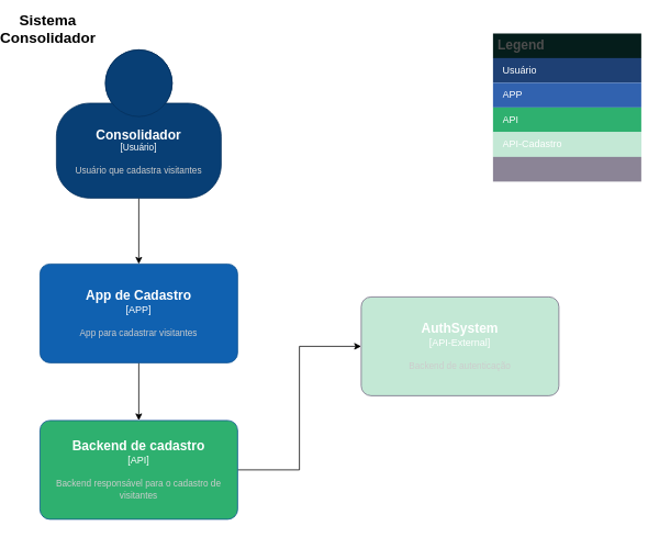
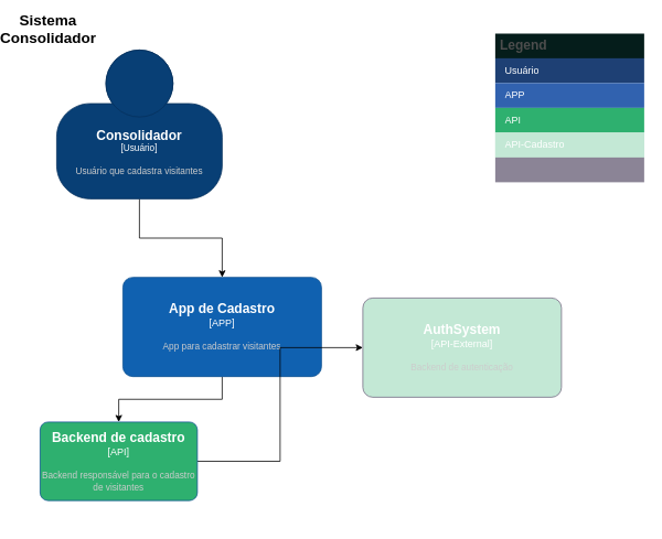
  <mxCell id="0" />
  <mxCell id="1" parent="0" />
  <mxCell id="2" style="edgeStyle=orthogonalEdgeStyle;rounded=0;orthogonalLoop=1;jettySize=auto;html=1;" parent="1" source="3" target="16" edge="1"><mxGeometry relative="1" as="geometry" /></mxCell>
  <mxCell id="3" value="&lt;font style=&quot;font-size: 16px&quot;&gt;&lt;b&gt;Consolidador&lt;/b&gt;&lt;/font&gt;&lt;div&gt;[Usuário]&lt;/div&gt;&lt;br&gt;&lt;div&gt;&lt;font style=&quot;font-size: 11px&quot;&gt;&lt;font color=&quot;#cccccc&quot;&gt;Usuário que cadastra visitantes&lt;/font&gt;&lt;/div&gt;" style="html=1;fontSize=11;dashed=0;whiteSpace=wrap;fillColor=#083F75;strokeColor=#06315C;fontColor=#ffffff;shape=mxgraph.c4.person2;align=center;metaEdit=1;points=[[0.5,0,0],[1,0.5,0],[1,0.75,0],[0.75,1,0],[0.5,1,0],[0.25,1,0],[0,0.75,0],[0,0.5,0]];resizable=0;" parent="1" vertex="1"><mxGeometry x="60" y="60" width="200" height="180" as="geometry" /></mxCell>
  <mxCell id="4" value="Legend" style="shape=table;startSize=30;container=1;collapsible=0;childLayout=tableLayout;fontSize=16;align=left;verticalAlign=top;fillColor=#051D1B;strokeColor=none;fontColor=#4D4D4D;fontStyle=1;spacingLeft=6;spacing=0;resizable=0;" parent="1" vertex="1"><mxGeometry x="590" y="40" width="180" height="180" as="geometry" /></mxCell>
  <mxCell id="5" value="" style="shape=tableRow;horizontal=0;startSize=0;swimlaneHead=0;swimlaneBody=0;strokeColor=inherit;top=0;left=0;bottom=0;right=0;collapsible=0;dropTarget=0;fillColor=none;points=[[0,0.5],[1,0.5]];portConstraint=eastwest;fontSize=12;" parent="4" vertex="1"><mxGeometry y="30" width="180" height="30" as="geometry" /></mxCell>
  <mxCell id="6" value="Usuário" style="shape=partialRectangle;html=1;whiteSpace=wrap;connectable=0;strokeColor=inherit;overflow=hidden;fillColor=#1E4074;top=0;left=0;bottom=0;right=0;pointerEvents=1;fontSize=12;align=left;fontColor=#FFFFFF;gradientColor=none;spacingLeft=10;spacingRight=4;" parent="5" vertex="1"><mxGeometry width="180" height="30" as="geometry"><mxRectangle width="180" height="30" as="alternateBounds" /></mxGeometry></mxCell>
  <mxCell id="7" value="" style="shape=tableRow;horizontal=0;startSize=0;swimlaneHead=0;swimlaneBody=0;strokeColor=inherit;top=0;left=0;bottom=0;right=0;collapsible=0;dropTarget=0;fillColor=none;points=[[0,0.5],[1,0.5]];portConstraint=eastwest;fontSize=12;" parent="4" vertex="1"><mxGeometry y="60" width="180" height="30" as="geometry" /></mxCell>
  <mxCell id="8" value="APP&lt;br&gt;" style="shape=partialRectangle;html=1;whiteSpace=wrap;connectable=0;strokeColor=inherit;overflow=hidden;fillColor=#3162AF;top=0;left=0;bottom=0;right=0;pointerEvents=1;fontSize=12;align=left;fontColor=#FFFFFF;gradientColor=none;spacingLeft=10;spacingRight=4;" parent="7" vertex="1"><mxGeometry width="180" height="30" as="geometry"><mxRectangle width="180" height="30" as="alternateBounds" /></mxGeometry></mxCell>
  <mxCell id="9" value="" style="shape=tableRow;horizontal=0;startSize=0;swimlaneHead=0;swimlaneBody=0;strokeColor=inherit;top=0;left=0;bottom=0;right=0;collapsible=0;dropTarget=0;fillColor=none;points=[[0,0.5],[1,0.5]];portConstraint=eastwest;fontSize=12;" parent="4" vertex="1"><mxGeometry y="90" width="180" height="30" as="geometry" /></mxCell>
  <mxCell id="10" value="API" style="shape=partialRectangle;html=1;whiteSpace=wrap;connectable=0;strokeColor=inherit;overflow=hidden;fillColor=#2EB06F;top=0;left=0;bottom=0;right=0;pointerEvents=1;fontSize=12;align=left;fontColor=#FFFFFF;gradientColor=none;spacingLeft=10;spacingRight=4;" parent="9" vertex="1"><mxGeometry width="180" height="30" as="geometry"><mxRectangle width="180" height="30" as="alternateBounds" /></mxGeometry></mxCell>
  <mxCell id="11" value="" style="shape=tableRow;horizontal=0;startSize=0;swimlaneHead=0;swimlaneBody=0;strokeColor=inherit;top=0;left=0;bottom=0;right=0;collapsible=0;dropTarget=0;fillColor=#C3E8D5;points=[[0,0.5],[1,0.5]];portConstraint=eastwest;fontSize=12;" parent="4" vertex="1"><mxGeometry y="120" width="180" height="30" as="geometry" /></mxCell>
  <mxCell id="12" value="API-Cadastro" style="shape=partialRectangle;html=1;whiteSpace=wrap;connectable=0;strokeColor=inherit;overflow=hidden;fillColor=#C3E8D5;top=0;left=0;bottom=0;right=0;pointerEvents=1;fontSize=12;align=left;fontColor=#FFFFFF;gradientColor=none;spacingLeft=10;spacingRight=4;" parent="11" vertex="1"><mxGeometry width="180" height="30" as="geometry"><mxRectangle width="180" height="30" as="alternateBounds" /></mxGeometry></mxCell>
  <mxCell id="13" value="" style="shape=tableRow;horizontal=0;startSize=0;swimlaneHead=0;swimlaneBody=0;strokeColor=inherit;top=0;left=0;bottom=0;right=0;collapsible=0;dropTarget=0;fillColor=none;points=[[0,0.5],[1,0.5]];portConstraint=eastwest;fontSize=12;" parent="4" vertex="1"><mxGeometry y="150" width="180" height="30" as="geometry" /></mxCell>
  <mxCell id="14" value="" style="shape=partialRectangle;html=1;whiteSpace=wrap;connectable=0;strokeColor=inherit;overflow=hidden;fillColor=#8b8496;top=0;left=0;bottom=0;right=0;pointerEvents=1;fontSize=12;align=left;fontColor=#FFFFFF;gradientColor=none;spacingLeft=10;spacingRight=4;" parent="13" vertex="1"><mxGeometry width="180" height="30" as="geometry"><mxRectangle width="180" height="30" as="alternateBounds" /></mxGeometry></mxCell>
  <mxCell id="15" style="edgeStyle=orthogonalEdgeStyle;rounded=0;orthogonalLoop=1;jettySize=auto;html=1;exitX=0.5;exitY=1;exitDx=0;exitDy=0;exitPerimeter=0;entryX=0.5;entryY=0;entryDx=0;entryDy=0;entryPerimeter=0;" parent="1" source="16" target="18" edge="1"><mxGeometry relative="1" as="geometry" /></mxCell>
- <mxCell id="16" value="&lt;font style=&quot;font-size: 16px&quot;&gt;&lt;b&gt;App de Cadastro&lt;/b&gt;&lt;/font&gt;&lt;div&gt;[APP]&lt;/div&gt;&lt;br&gt;&lt;div&gt;&lt;font style=&quot;font-size: 11px&quot;&gt;&lt;font color=&quot;#cccccc&quot;&gt;App para cadastrar visitantes&lt;/font&gt;&lt;/div&gt;" style="rounded=1;whiteSpace=wrap;html=1;labelBackgroundColor=none;fillColor=#1061B0;fontColor=#ffffff;align=center;arcSize=10;strokeColor=#0D5091;metaEdit=1;resizable=0;points=[[0.25,0,0],[0.5,0,0],[0.75,0,0],[1,0.25,0],[1,0.5,0],[1,0.75,0],[0.75,1,0],[0.5,1,0],[0.25,1,0],[0,0.75,0],[0,0.5,0],[0,0.25,0]];" parent="1" vertex="1"><mxGeometry x="40" y="320" width="240" height="120" as="geometry" /></mxCell>
+ <mxCell id="16" value="&lt;font style=&quot;font-size: 16px&quot;&gt;&lt;b&gt;App de Cadastro&lt;/b&gt;&lt;/font&gt;&lt;div&gt;[APP]&lt;/div&gt;&lt;br&gt;&lt;div&gt;&lt;font style=&quot;font-size: 11px&quot;&gt;&lt;font color=&quot;#cccccc&quot;&gt;App para cadastrar visitantes&lt;/font&gt;&lt;/div&gt;" style="rounded=1;whiteSpace=wrap;html=1;labelBackgroundColor=none;fillColor=#1061B0;fontColor=#ffffff;align=center;arcSize=10;strokeColor=#0D5091;metaEdit=1;resizable=0;points=[[0.25,0,0],[0.5,0,0],[0.75,0,0],[1,0.25,0],[1,0.5,0],[1,0.75,0],[0.75,1,0],[0.5,1,0],[0.25,1,0],[0,0.75,0],[0,0.5,0],[0,0.25,0]];" parent="1" vertex="1"><mxGeometry x="140" y="335" width="240" height="120" as="geometry" /></mxCell>
  <mxCell id="17" style="edgeStyle=orthogonalEdgeStyle;rounded=0;orthogonalLoop=1;jettySize=auto;html=1;exitX=1;exitY=0.5;exitDx=0;exitDy=0;exitPerimeter=0;entryX=0;entryY=0.5;entryDx=0;entryDy=0;entryPerimeter=0;" parent="1" source="18" target="19" edge="1"><mxGeometry relative="1" as="geometry" /></mxCell>
- <mxCell id="18" value="&lt;font style=&quot;font-size: 16px&quot;&gt;&lt;b&gt;Backend de cadastro&lt;/b&gt;&lt;/font&gt;&lt;div&gt;[API]&lt;/div&gt;&lt;br&gt;&lt;div&gt;&lt;font style=&quot;font-size: 11px&quot;&gt;&lt;font color=&quot;#cccccc&quot;&gt;Backend responsável para o cadastro de visitantes&lt;/font&gt;&lt;/div&gt;" style="rounded=1;whiteSpace=wrap;html=1;labelBackgroundColor=none;fillColor=#2EB06F;fontColor=#ffffff;align=center;arcSize=10;strokeColor=#0D5091;metaEdit=1;resizable=0;points=[[0.25,0,0],[0.5,0,0],[0.75,0,0],[1,0.25,0],[1,0.5,0],[1,0.75,0],[0.75,1,0],[0.5,1,0],[0.25,1,0],[0,0.75,0],[0,0.5,0],[0,0.25,0]];" parent="1" vertex="1"><mxGeometry x="40" y="510" width="240" height="120" as="geometry" /></mxCell>
+ <mxCell id="18" value="&lt;font style=&quot;font-size: 16px&quot;&gt;&lt;b&gt;Backend de cadastro&lt;/b&gt;&lt;/font&gt;&lt;div&gt;[API]&lt;/div&gt;&lt;br&gt;&lt;div&gt;&lt;font style=&quot;font-size: 11px&quot;&gt;&lt;font color=&quot;#cccccc&quot;&gt;Backend responsável para o cadastro de visitantes&lt;/font&gt;&lt;/div&gt;" style="rounded=1;whiteSpace=wrap;html=1;labelBackgroundColor=none;fillColor=#2EB06F;fontColor=#ffffff;align=center;arcSize=10;strokeColor=#0D5091;metaEdit=1;resizable=0;points=[[0.25,0,0],[0.5,0,0],[0.75,0,0],[1,0.25,0],[1,0.5,0],[1,0.75,0],[0.75,1,0],[0.5,1,0],[0.25,1,0],[0,0.75,0],[0,0.5,0],[0,0.25,0]];" parent="1" vertex="1"><mxGeometry x="40" y="510" width="190" height="95" as="geometry" /></mxCell>
  <mxCell id="19" value="&lt;font style=&quot;font-size: 16px&quot;&gt;&lt;b&gt;AuthSystem&lt;/b&gt;&lt;/font&gt;&lt;div&gt;[API-External]&lt;/div&gt;&lt;br&gt;&lt;div&gt;&lt;font style=&quot;font-size: 11px&quot;&gt;&lt;font color=&quot;#cccccc&quot;&gt;Backend de autenticação&lt;/font&gt;&lt;/div&gt;" style="rounded=1;whiteSpace=wrap;html=1;labelBackgroundColor=none;fillColor=#C3E8D5;fontColor=#ffffff;align=center;arcSize=10;strokeColor=#736782;metaEdit=1;resizable=0;points=[[0.25,0,0],[0.5,0,0],[0.75,0,0],[1,0.25,0],[1,0.5,0],[1,0.75,0],[0.75,1,0],[0.5,1,0],[0.25,1,0],[0,0.75,0],[0,0.5,0],[0,0.25,0]];" parent="1" vertex="1"><mxGeometry x="430" y="360" width="240" height="120" as="geometry" /></mxCell>
  <mxCell id="20" value="&lt;font style=&quot;font-size: 18px;&quot;&gt;&lt;b&gt;Sistema Consolidador&lt;/b&gt;&lt;/font&gt;" style="text;html=1;strokeColor=none;fillColor=none;align=center;verticalAlign=middle;whiteSpace=wrap;rounded=0;" parent="1" vertex="1"><mxGeometry x="20" y="20" width="60" height="30" as="geometry" /></mxCell>
